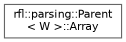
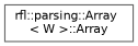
  digraph {
    rankdir=LR
-   n1 [color=grey40 fillcolor=white fontname=Helvetica fontsize=10 height=0.2 label="rfl::parsing::Parent\l\< W \>::Array" shape=box style=filled width=0.4]
+   n1 [color=grey40 fillcolor=white fontname=Helvetica fontsize=10 height=0.2 label="rfl::parsing::Array\l\< W \>::Array" shape=box style=filled width=0.4]
  }
